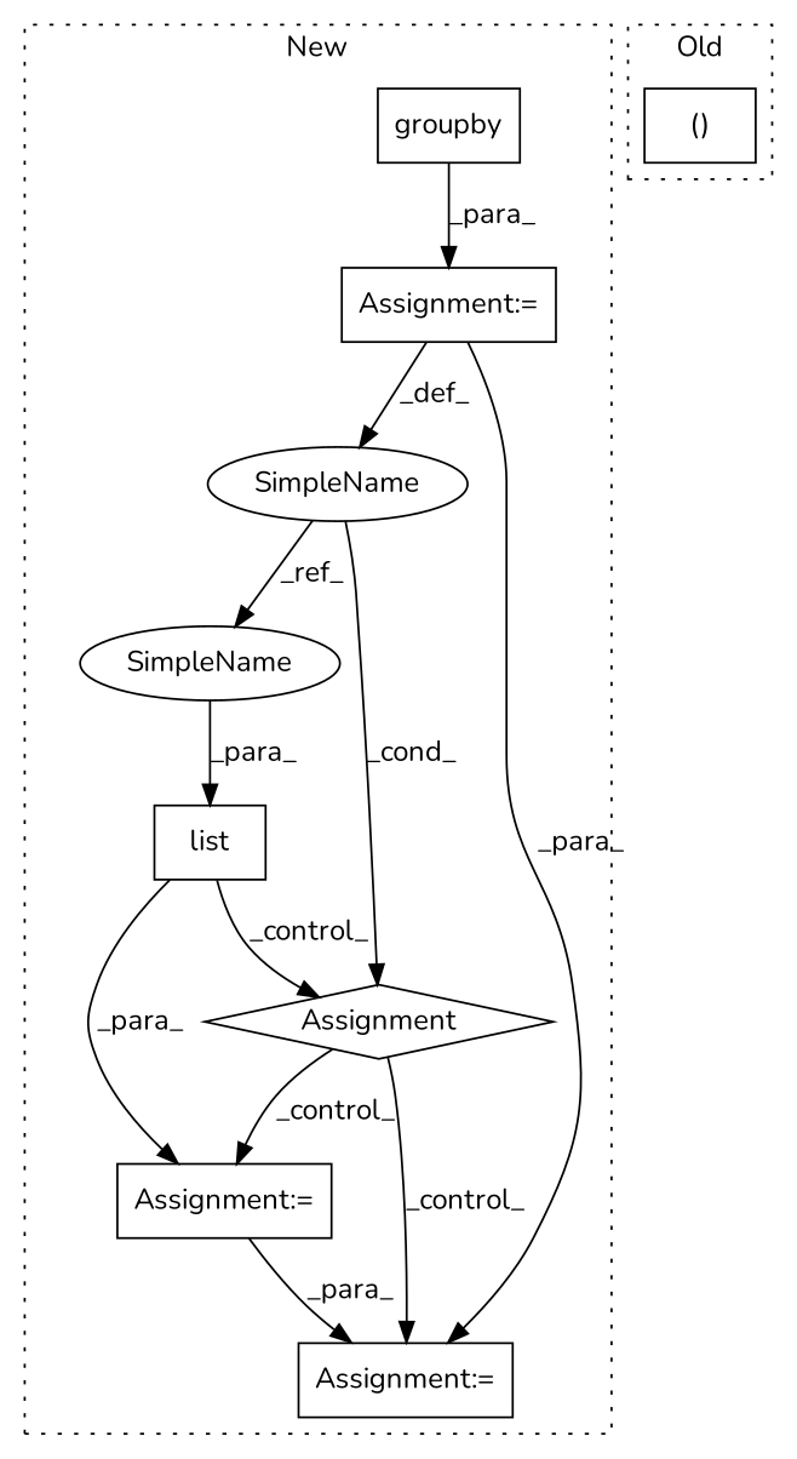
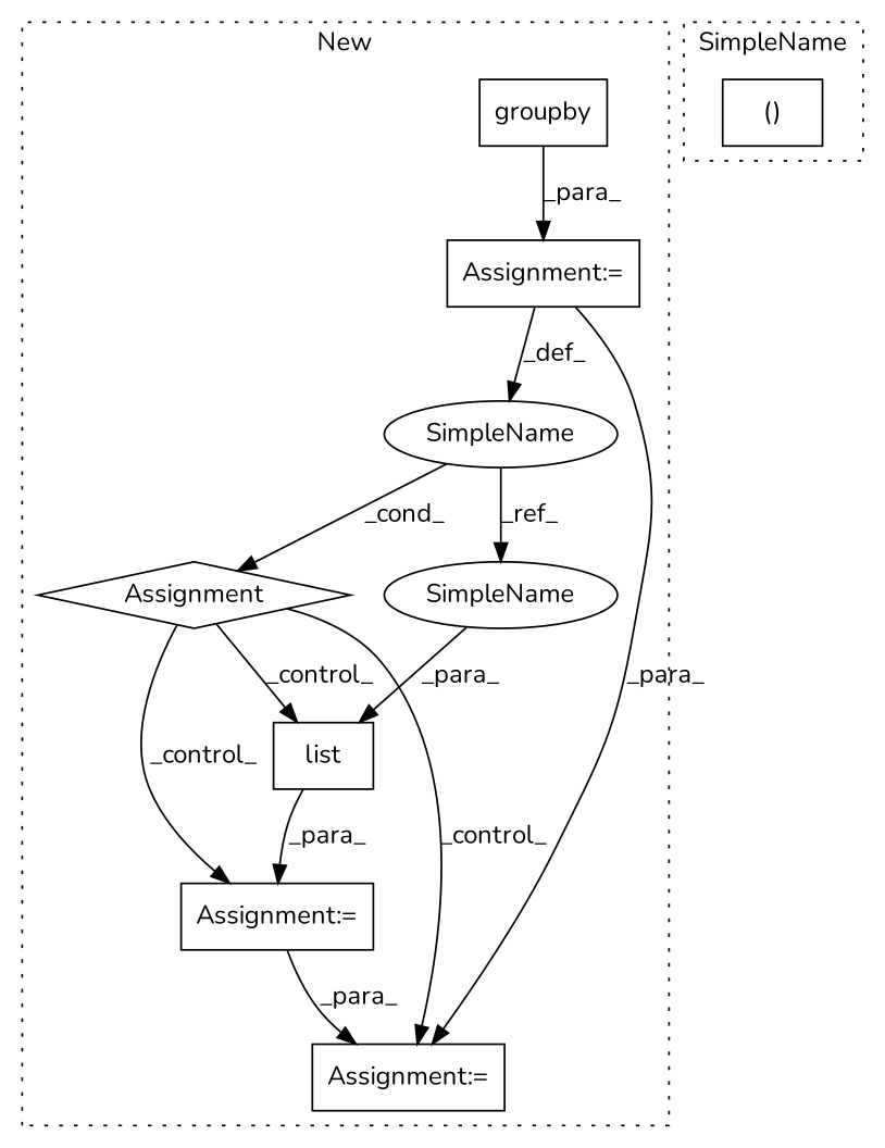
  digraph {
    fontname=Nunito
    node [a=7 fontname=Nunito l="77,2" s="5880,6033" shape=box]
    edge [fontname=Nunito]
    n1 [a=32 l="8,1" label=groupby s="5996,6032"]
    n2 [label="Assignment:="]
    n3 [l=1 label="Assignment:=" s=6057]
    n4 [a=70 label=Assignment shape=diamond]
    n5 [a=42 l=14 label=SimpleName s=5969 shape=ellipse]
    n6 [a=32 l="5,1" label=list s="6058,6077"]
    n7 [l="57,2" label="Assignment:=" s="6086,6167"]
    n8 [a=42 l=14 label=SimpleName s=6063 shape=ellipse]
    n9 [a=106 l=32 label="()" s=5671]
    subgraph cluster_1 {
      label=New
      style=dotted
      n1
      n2
      n3
      n4
      n5
      n6
      n7
      n8
    }
    subgraph cluster_2 {
-     label=Old
+     label=SimpleName
      style=dotted
      n9
    }
    n1 -> n2 [label=_para_]
    n2 -> n5 [label=_def_]
    n2 -> n7 [label=_para_]
    n3 -> n7 [label=_para_]
    n4 -> n3 [label=_control_]
-   n6 -> n4 [label=_control_]
+   n4 -> n6 [label=_control_]
    n4 -> n7 [label=_control_]
    n5 -> n4 [label=_cond_]
    n5 -> n8 [label=_ref_]
    n6 -> n3 [label=_para_]
    n8 -> n6 [label=_para_]
  }
